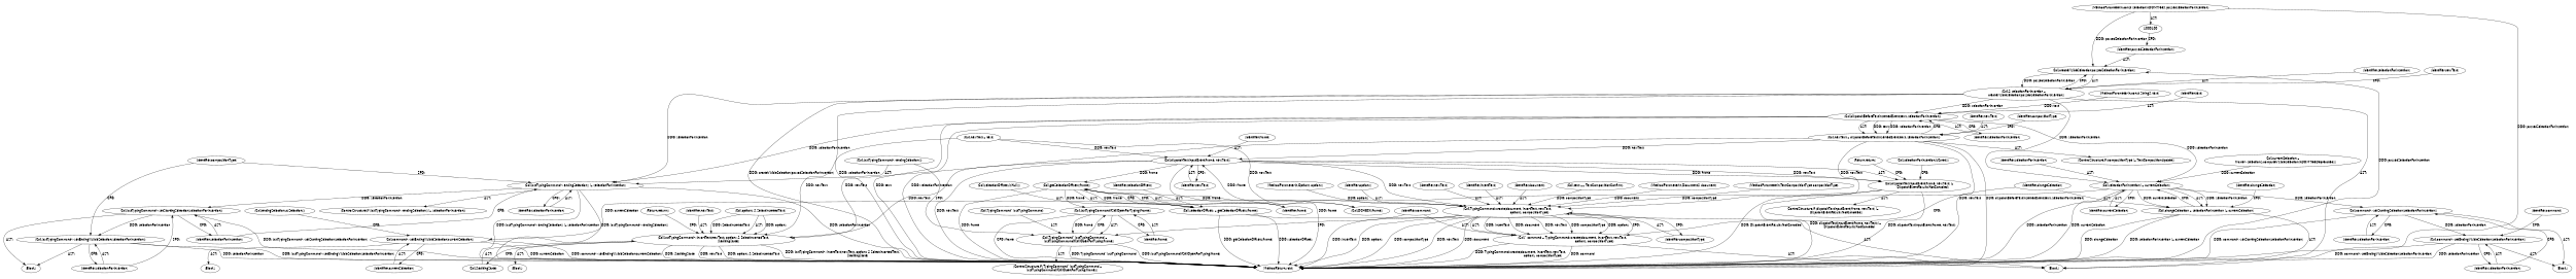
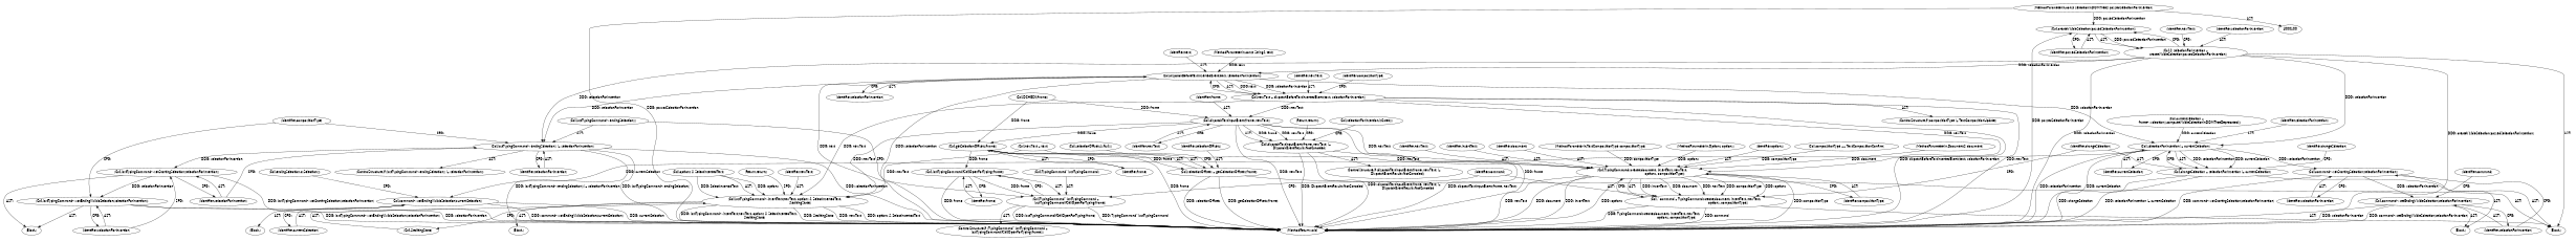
  digraph {
    fontname=Lato
    node [fontname=Lato]
    edge [fontname=Lato]
    n1 [label="(Call,createVisibleSelection(passedSelectionForInsertion))"]
    n2 [label="(Call,& selectionForInsertion =\n      createVisibleSelection(passedSelectionForInsertion))"]
    n3 [label="(Identifier,passedSelectionForInsertion)"]
    n4 [label="(MethodReturn,void)"]
    n5 [label="(Call,dispatchBeforeTextInsertedEvent(text, selectionForInsertion))"]
    n6 [label="(Call,lastTypingCommand->endingSelection() != selectionForInsertion)"]
    n7 [label="(Call,selectionForInsertion != currentSelection)"]
    n8 [label="(Block,)"]
    n9 [label="(MethodParameterIn,const SelectionInDOMTree& passedSelectionForInsertion)"]
    1000100
    n11 [label="(Call,newText = dispatchBeforeTextInsertedEvent(text, selectionForInsertion))"]
    n12 [label="(Identifier,selectionForInsertion)"]
    n13 [label="(Call,lastTypingCommand->setStartingSelection(selectionForInsertion))"]
    n14 [label="(ControlStructure,if (lastTypingCommand->endingSelection() != selectionForInsertion))"]
    n15 [label="(Identifier,selectionForInsertion)"]
    n16 [label="(Call,changeSelection = selectionForInsertion != currentSelection)"]
    n17 [label="(Call,command->setStartingSelection(selectionForInsertion))"]
    n18 [label="(Call,command->setEndingVisibleSelection(currentSelection))"]
    n19 [label="(Identifier,currentSelection)"]
    n20 [label="(Call,dispatchTextInputEvent(frame, newText))"]
    n21 [label="(Call,lastTypingCommand->insertText(newText, options & SelectInsertedText,\n                                  &editingState))"]
    n22 [label="(Call,TypingCommand::create(document, InsertText, newText,\n                                                 options, compositionType))"]
    n23 [label="(ControlStructure,if (compositionType != TextCompositionUpdate))"]
    n24 [label="(Call,dispatchTextInputEvent(frame, newText) !=\n        DispatchEventResult::NotCanceled)"]
    n25 [label="(Call,getSelectionOffsets(frame))"]
    n26 [label="(Identifier,newText)"]
    n27 [label="(Call,&editingState)"]
    n28 [label="(Block,)"]
    n29 [label="(Call,* command = TypingCommand::create(document, InsertText, newText,\n                                                 options, compositionType))"]
    n30 [label="(Identifier,compositionType)"]
    n31 [label="(ControlStructure,if (dispatchTextInputEvent(frame, newText) !=\n        DispatchEventResult::NotCanceled))"]
    n32 [label="(Call,selectionOffsets = getSelectionOffsets(frame))"]
    n33 [label="(Call,lastTypingCommandIfStillOpenForTyping(frame))"]
    n34 [label="(Identifier,frame)"]
    n35 [label="(Call,TypingCommand* lastTypingCommand =\n          lastTypingCommandIfStillOpenForTyping(frame))"]
    n36 [label="(Identifier,frame)"]
    n37 [label="(ControlStructure,if (TypingCommand* lastTypingCommand =\n          lastTypingCommandIfStillOpenForTyping(frame)))"]
    n38 [label="(Call,lastTypingCommand->setEndingVisibleSelection(selectionForInsertion))"]
    n39 [label="(Identifier,selectionForInsertion)"]
    n40 [label="(Block,)"]
    n41 [label="(Identifier,selectionForInsertion)"]
    n42 [label="(Call,command->setEndingVisibleSelection(selectionForInsertion))"]
    n43 [label="(Identifier,selectionForInsertion)"]
    n44 [label="(Block,)"]
    n45 [label="(Block,)"]
    n46 [label="(Identifier,currentSelection)"]
    n47 [label="(Identifier,selectionForInsertion)"]
    n48 [label="(Identifier,newText)"]
    n49 [label="(Identifier,InsertText)"]
    n50 [label="(Identifier,document)"]
    n51 [label="(Call,options & SelectInsertedText)"]
    n52 [label="(Call,selectionOffsets.isNull())"]
    n53 [label="(Return,return;)"]
    n54 [label="(MethodParameterIn,TextCompositionType compositionType)"]
    n55 [label="(Identifier,selectionForInsertion)"]
    n56 [label="(Identifier,newText)"]
    n57 [label="(Identifier,newText)"]
    n58 [label="(Identifier,selectionOffsets)"]
    n59 [label="(Identifier,changeSelection)"]
    n60 [label="(Identifier,text)"]
    n61 [label="(Identifier,frame)"]
    n62 [label="(MethodParameterIn,const String& text)"]
    n63 [label="(Identifier,newText)"]
    n64 [label="(MethodParameterIn,Options options)"]
    n65 [label="(Call,currentSelection =\n       frame->selection().computeVisibleSelectionInDOMTreeDeprecated())"]
    n66 [label="(Identifier,options)"]
    n67 [label="(Identifier,selectionForInsertion)"]
    n68 [label="(Return,return;)"]
    n69 [label="(Identifier,command)"]
    n70 [label="(Call,lastTypingCommand->endingSelection())"]
    n71 [label="(Call,selectionForInsertion.isCaret())"]
    n72 [label="(Identifier,command)"]
    n73 [label="(Call,endingSelection.asSelection())"]
    n74 [label="(Call,newText = text)"]
    n75 [label="(Call,TypingCommand* lastTypingCommand)"]
    n76 [label="(Identifier,compositionType)"]
    n77 [label="(Identifier,compositionType)"]
    n78 [label="(Call,DCHECK(frame))"]
-   n79 [label="(Call,text == TextCompositionConfirm)"]
+   n79 [label="(Call,compositionType == TextCompositionConfirm)"]
    n80 [label="(MethodParameterIn,Document& document)"]
    n81 [label="(Identifier,changeSelection)"]
    n1 -> n2 [label="AST: "]
    n1 -> n2 [label="DDG: passedSelectionForInsertion"]
-   1000100 -> n3 [label="CFG: "]
+   n1 -> n3 [label="CFG: "]
    n2 -> n1 [label="CFG: "]
    n2 -> n4 [label="DDG: createVisibleSelection(passedSelectionForInsertion)"]
    n2 -> n4 [label="DDG: selectionForInsertion"]
    n2 -> n5 [label="DDG: selectionForInsertion"]
    n2 -> n6 [label="DDG: selectionForInsertion"]
    n2 -> n7 [label="DDG: selectionForInsertion"]
    n2 -> n8 [label="AST: "]
    n3 -> n1 [label="AST: "]
    n4 -> n1 [label="DDG: passedSelectionForInsertion"]
    n5 -> n4 [label="DDG: text"]
    n5 -> n4 [label="DDG: selectionForInsertion"]
    n5 -> n6 [label="DDG: selectionForInsertion"]
    n5 -> n7 [label="DDG: selectionForInsertion"]
    n5 -> n11 [label="AST: "]
    n5 -> n11 [label="DDG: text"]
    n5 -> n11 [label="DDG: selectionForInsertion"]
    n5 -> n12 [label="CFG: "]
    n6 -> n4 [label="DDG: lastTypingCommand->endingSelection()"]
    n6 -> n4 [label="DDG: selectionForInsertion"]
    n6 -> n4 [label="DDG: lastTypingCommand->endingSelection() != selectionForInsertion"]
    n6 -> n13 [label="DDG: selectionForInsertion"]
    n6 -> n14 [label="AST: "]
    n6 -> n15 [label="CFG: "]
    n7 -> n4 [label="DDG: currentSelection"]
    n7 -> n4 [label="DDG: selectionForInsertion"]
    n7 -> n16 [label="AST: "]
    n7 -> n16 [label="DDG: selectionForInsertion"]
    n7 -> n16 [label="DDG: currentSelection"]
    n7 -> n17 [label="DDG: selectionForInsertion"]
    n7 -> n18 [label="DDG: currentSelection"]
    n7 -> n19 [label="CFG: "]
    n9 -> n1 [label="DDG: passedSelectionForInsertion"]
    n9 -> n4 [label="DDG: passedSelectionForInsertion"]
    n9 -> 1000100 [label="AST: "]
    n11 -> n4 [label="DDG: newText"]
    n11 -> n4 [label="DDG: dispatchBeforeTextInsertedEvent(text, selectionForInsertion)"]
    n11 -> n5 [label="CFG: "]
    n11 -> n20 [label="DDG: newText"]
    n11 -> n21 [label="DDG: newText"]
    n11 -> n22 [label="DDG: newText"]
    n11 -> n23 [label="AST: "]
    n12 -> n5 [label="AST: "]
    n13 -> n4 [label="DDG: lastTypingCommand->setStartingSelection(selectionForInsertion)"]
    n13 -> n38 [label="DDG: selectionForInsertion"]
    n13 -> n39 [label="CFG: "]
    n13 -> n40 [label="AST: "]
    n15 -> n6 [label="AST: "]
    n16 -> n4 [label="DDG: selectionForInsertion != currentSelection"]
    n16 -> n4 [label="DDG: changeSelection"]
    n16 -> n7 [label="CFG: "]
    n16 -> n8 [label="AST: "]
    n17 -> n4 [label="DDG: command->setStartingSelection(selectionForInsertion)"]
    n17 -> n42 [label="DDG: selectionForInsertion"]
    n17 -> n43 [label="CFG: "]
    n17 -> n44 [label="AST: "]
    n18 -> n4 [label="DDG: currentSelection"]
    n18 -> n4 [label="DDG: command->setEndingVisibleSelection(currentSelection)"]
    n18 -> n45 [label="AST: "]
    n18 -> n46 [label="CFG: "]
    n19 -> n7 [label="AST: "]
    n20 -> n4 [label="DDG: frame"]
    n20 -> n4 [label="DDG: newText"]
    n20 -> n21 [label="DDG: newText"]
    n20 -> n22 [label="DDG: newText"]
    n20 -> n24 [label="AST: "]
    n20 -> n24 [label="DDG: frame"]
    n20 -> n24 [label="DDG: newText"]
    n20 -> n25 [label="DDG: frame"]
    n20 -> n26 [label="CFG: "]
    n21 -> n4 [label="DDG: &editingState"]
    n21 -> n4 [label="DDG: newText"]
    n21 -> n4 [label="DDG: options & SelectInsertedText"]
    n21 -> n4 [label="DDG: lastTypingCommand->insertText(newText, options & SelectInsertedText,\n                                  &editingState)"]
    n21 -> n27 [label="CFG: "]
    n21 -> n28 [label="AST: "]
    n22 -> n4 [label="DDG: compositionType"]
    n22 -> n4 [label="DDG: newText"]
    n22 -> n4 [label="DDG: document"]
    n22 -> n4 [label="DDG: InsertText"]
    n22 -> n4 [label="DDG: options"]
    n22 -> n29 [label="AST: "]
    n22 -> n29 [label="DDG: InsertText"]
    n22 -> n29 [label="DDG: document"]
    n22 -> n29 [label="DDG: newText"]
    n22 -> n29 [label="DDG: compositionType"]
    n22 -> n29 [label="DDG: options"]
    n22 -> n30 [label="CFG: "]
    n24 -> n4 [label="DDG: dispatchTextInputEvent(frame, newText) !=\n        DispatchEventResult::NotCanceled"]
    n24 -> n4 [label="DDG: dispatchTextInputEvent(frame, newText)"]
    n24 -> n4 [label="DDG: DispatchEventResult::NotCanceled"]
    n24 -> n31 [label="AST: "]
    n25 -> n4 [label="DDG: frame"]
    n25 -> n32 [label="AST: "]
    n25 -> n32 [label="DDG: frame"]
    n25 -> n33 [label="DDG: frame"]
    n25 -> n34 [label="CFG: "]
    n26 -> n20 [label="AST: "]
    n27 -> n21 [label="AST: "]
    n29 -> n4 [label="DDG: TypingCommand::create(document, InsertText, newText,\n                                                 options, compositionType)"]
    n29 -> n4 [label="DDG: command"]
    n29 -> n8 [label="AST: "]
    n29 -> n22 [label="CFG: "]
    n30 -> n22 [label="AST: "]
    n32 -> n4 [label="DDG: getSelectionOffsets(frame)"]
    n32 -> n4 [label="DDG: selectionOffsets"]
    n32 -> n8 [label="AST: "]
-   n32 -> n25 [label="CFG: "]
-   n33 -> n4 [label="CFG: frame"]
+   n32 -> n25 [label="AST: "]
+   n33 -> n4 [label="DDG: frame"]
    n33 -> n35 [label="AST: "]
    n33 -> n35 [label="DDG: frame"]
    n33 -> n36 [label="CFG: "]
    n34 -> n25 [label="AST: "]
    n35 -> n4 [label="DDG: TypingCommand* lastTypingCommand"]
    n35 -> n4 [label="DDG: lastTypingCommandIfStillOpenForTyping(frame)"]
    n35 -> n33 [label="CFG: "]
    n35 -> n37 [label="AST: "]
    n36 -> n33 [label="AST: "]
    n38 -> n4 [label="DDG: lastTypingCommand->setEndingVisibleSelection(selectionForInsertion)"]
    n38 -> n4 [label="DDG: selectionForInsertion"]
    n38 -> n40 [label="AST: "]
    n38 -> n41 [label="CFG: "]
    n39 -> n6 [label="CFG: "]
    n39 -> n13 [label="AST: "]
    n41 -> n13 [label="CFG: "]
    n41 -> n38 [label="AST: "]
    n42 -> n4 [label="DDG: command->setEndingVisibleSelection(selectionForInsertion)"]
    n42 -> n4 [label="DDG: selectionForInsertion"]
    n42 -> n44 [label="AST: "]
    n42 -> n47 [label="CFG: "]
    n43 -> n17 [label="AST: "]
    n46 -> n18 [label="AST: "]
    n47 -> n17 [label="CFG: "]
    n47 -> n42 [label="AST: "]
    n48 -> n22 [label="AST: "]
    n49 -> n22 [label="AST: "]
    n50 -> n22 [label="AST: "]
    n51 -> n21 [label="AST: "]
    n51 -> n21 [label="DDG: options"]
    n51 -> n21 [label="DDG: SelectInsertedText"]
-   n52 -> n32 [label="AST: "]
+   n52 -> n32 [label="CFG: "]
    n53 -> n21 [label="CFG: "]
    n54 -> n22 [label="DDG: compositionType"]
    n55 -> n2 [label="AST: "]
    n56 -> n2 [label="CFG: "]
    n57 -> n11 [label="AST: "]
    n58 -> n32 [label="AST: "]
    n59 -> n16 [label="AST: "]
    n59 -> n29 [label="CFG: "]
    n60 -> n5 [label="AST: "]
    n61 -> n20 [label="AST: "]
    n62 -> n5 [label="DDG: text"]
    n63 -> n21 [label="AST: "]
    n64 -> n22 [label="DDG: options"]
    n65 -> n7 [label="DDG: currentSelection"]
    n66 -> n22 [label="AST: "]
    n67 -> n7 [label="AST: "]
    n68 -> n24 [label="CFG: "]
    n69 -> n42 [label="CFG: "]
    n70 -> n6 [label="AST: "]
    n70 -> n35 [label="CFG: "]
    n71 -> n24 [label="CFG: "]
    n72 -> n29 [label="AST: "]
    n72 -> n35 [label="CFG: "]
    n73 -> n18 [label="CFG: "]
-   n74 -> n20 [label="DDG: newText"]
    n74 -> n21 [label="DDG: newText"]
    n74 -> n22 [label="DDG: newText"]
    n75 -> n35 [label="AST: "]
    n76 -> n6 [label="CFG: "]
    n76 -> n38 [label="CFG: "]
    n77 -> n11 [label="CFG: "]
    n78 -> n20 [label="DDG: frame"]
-   n25 -> n78 [label="DDG: frame"]
+   n78 -> n25 [label="DDG: frame"]
    n79 -> n22 [label="DDG: compositionType"]
    n80 -> n22 [label="DDG: document"]
    n81 -> n16 [label="CFG: "]
  }
